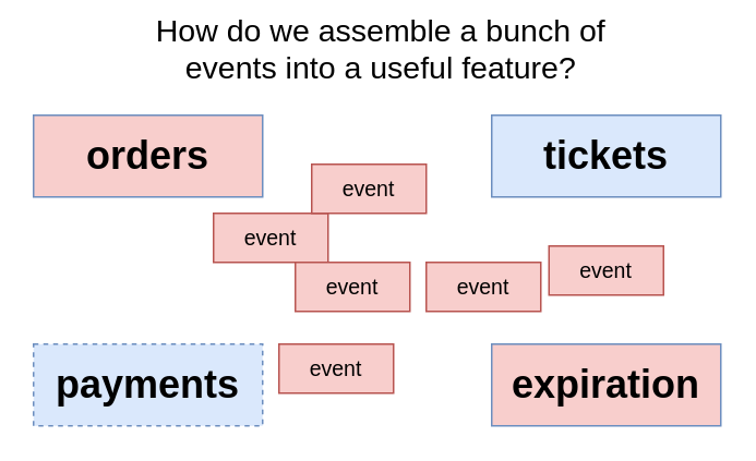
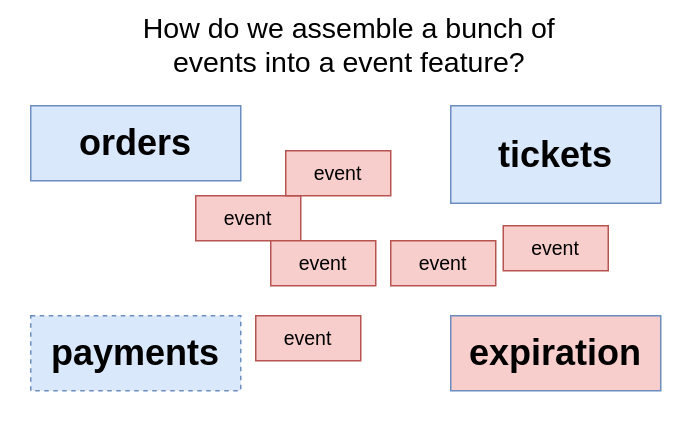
  <mxCell id="0" />
  <mxCell id="1" parent="0" />
- <mxCell id="2" value="orders" style="rounded=0;whiteSpace=wrap;html=1;fontSize=24;align=center;fillColor=#f8cecc;strokeColor=#6c8ebf;fontStyle=1;" parent="1" vertex="1"><mxGeometry x="20" y="70" width="140" height="50" as="geometry" /></mxCell>
+ <mxCell id="2" value="orders" style="rounded=0;whiteSpace=wrap;html=1;fontSize=24;align=center;fillColor=#dae8fc;strokeColor=#6c8ebf;fontStyle=1" parent="1" vertex="1"><mxGeometry x="20" y="70" width="140" height="50" as="geometry" /></mxCell>
  <mxCell id="3" value="expiration" style="rounded=0;whiteSpace=wrap;html=1;fontSize=24;align=center;fillColor=#f8cecc;strokeColor=#6c8ebf;fontStyle=1;" parent="1" vertex="1"><mxGeometry x="300" y="210" width="140" height="50" as="geometry" /></mxCell>
  <mxCell id="4" value="payments" style="rounded=0;whiteSpace=wrap;html=1;fontSize=24;align=center;fillColor=#dae8fc;strokeColor=#6c8ebf;fontStyle=1;dashed=1;" parent="1" vertex="1"><mxGeometry x="20" y="210" width="140" height="50" as="geometry" /></mxCell>
- <mxCell id="5" value="tickets" style="rounded=0;whiteSpace=wrap;html=1;fontSize=24;align=center;fillColor=#dae8fc;strokeColor=#6c8ebf;fontStyle=1" parent="1" vertex="1"><mxGeometry x="300" y="70" width="140" height="50" as="geometry" /></mxCell>
+ <mxCell id="5" value="tickets" style="rounded=0;whiteSpace=wrap;html=1;fontSize=24;align=center;fillColor=#dae8fc;strokeColor=#6c8ebf;fontStyle=1" parent="1" vertex="1"><mxGeometry x="300" y="70" width="140" height="65" as="geometry" /></mxCell>
  <mxCell id="6" value="event" style="rounded=0;whiteSpace=wrap;html=1;fillColor=#f8cecc;strokeColor=#b85450;fontStyle=0;fontSize=13;" parent="1" vertex="1"><mxGeometry x="130" y="130" width="70" height="30" as="geometry" /></mxCell>
  <mxCell id="7" value="event" style="rounded=0;whiteSpace=wrap;html=1;fillColor=#f8cecc;strokeColor=#b85450;fontStyle=0;fontSize=13;" parent="1" vertex="1"><mxGeometry x="180" y="160" width="70" height="30" as="geometry" /></mxCell>
  <mxCell id="8" value="event" style="rounded=0;whiteSpace=wrap;html=1;fillColor=#f8cecc;strokeColor=#b85450;fontStyle=0;fontSize=13;" parent="1" vertex="1"><mxGeometry x="190" y="100" width="70" height="30" as="geometry" /></mxCell>
  <mxCell id="9" value="event" style="rounded=0;whiteSpace=wrap;html=1;fillColor=#f8cecc;strokeColor=#b85450;fontStyle=0;fontSize=13;" parent="1" vertex="1"><mxGeometry x="170" y="210" width="70" height="30" as="geometry" /></mxCell>
  <mxCell id="10" value="event" style="rounded=0;whiteSpace=wrap;html=1;fillColor=#f8cecc;strokeColor=#b85450;fontStyle=0;fontSize=13;" parent="1" vertex="1"><mxGeometry x="335" y="150" width="70" height="30" as="geometry" /></mxCell>
  <mxCell id="11" value="event" style="rounded=0;whiteSpace=wrap;html=1;fillColor=#f8cecc;strokeColor=#b85450;fontStyle=0;fontSize=13;" parent="1" vertex="1"><mxGeometry x="260" y="160" width="70" height="30" as="geometry" /></mxCell>
- <mxCell id="12" value="How do we assemble a bunch of events into a useful feature?" style="text;html=1;strokeColor=none;fillColor=none;align=center;verticalAlign=middle;whiteSpace=wrap;rounded=0;fontSize=19;fontStyle=0" parent="1" vertex="1"><mxGeometry x="90" y="20" width="285" height="20" as="geometry" /></mxCell>
+ <mxCell id="12" value="How do we assemble a bunch of events into a event feature?" style="text;html=1;strokeColor=none;fillColor=none;align=center;verticalAlign=middle;whiteSpace=wrap;rounded=0;fontSize=19;fontStyle=0" parent="1" vertex="1"><mxGeometry x="90" y="20" width="285" height="20" as="geometry" /></mxCell>
